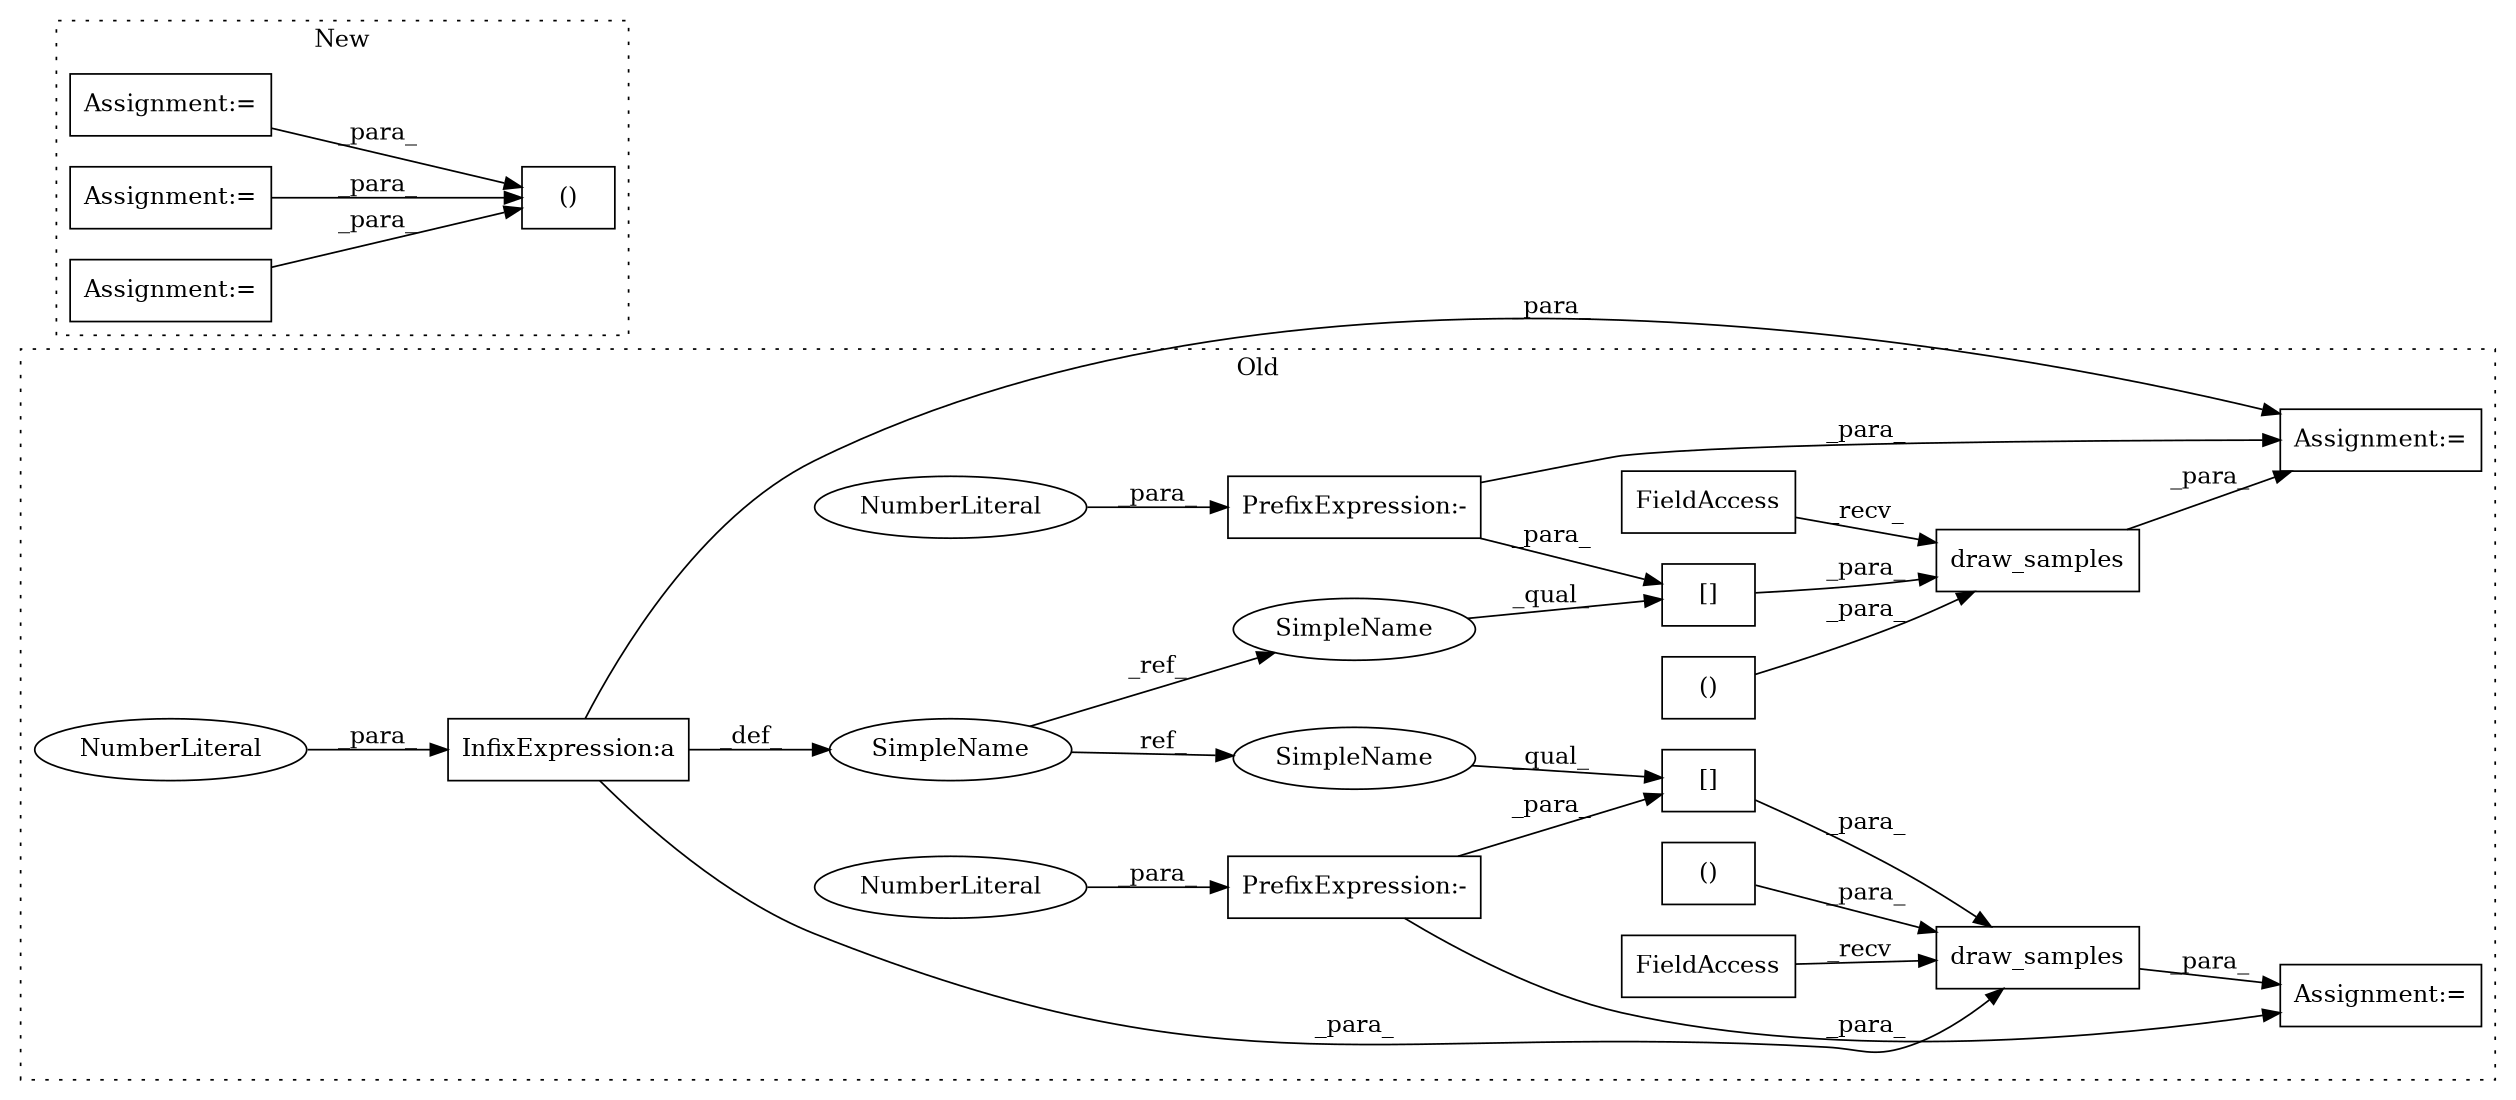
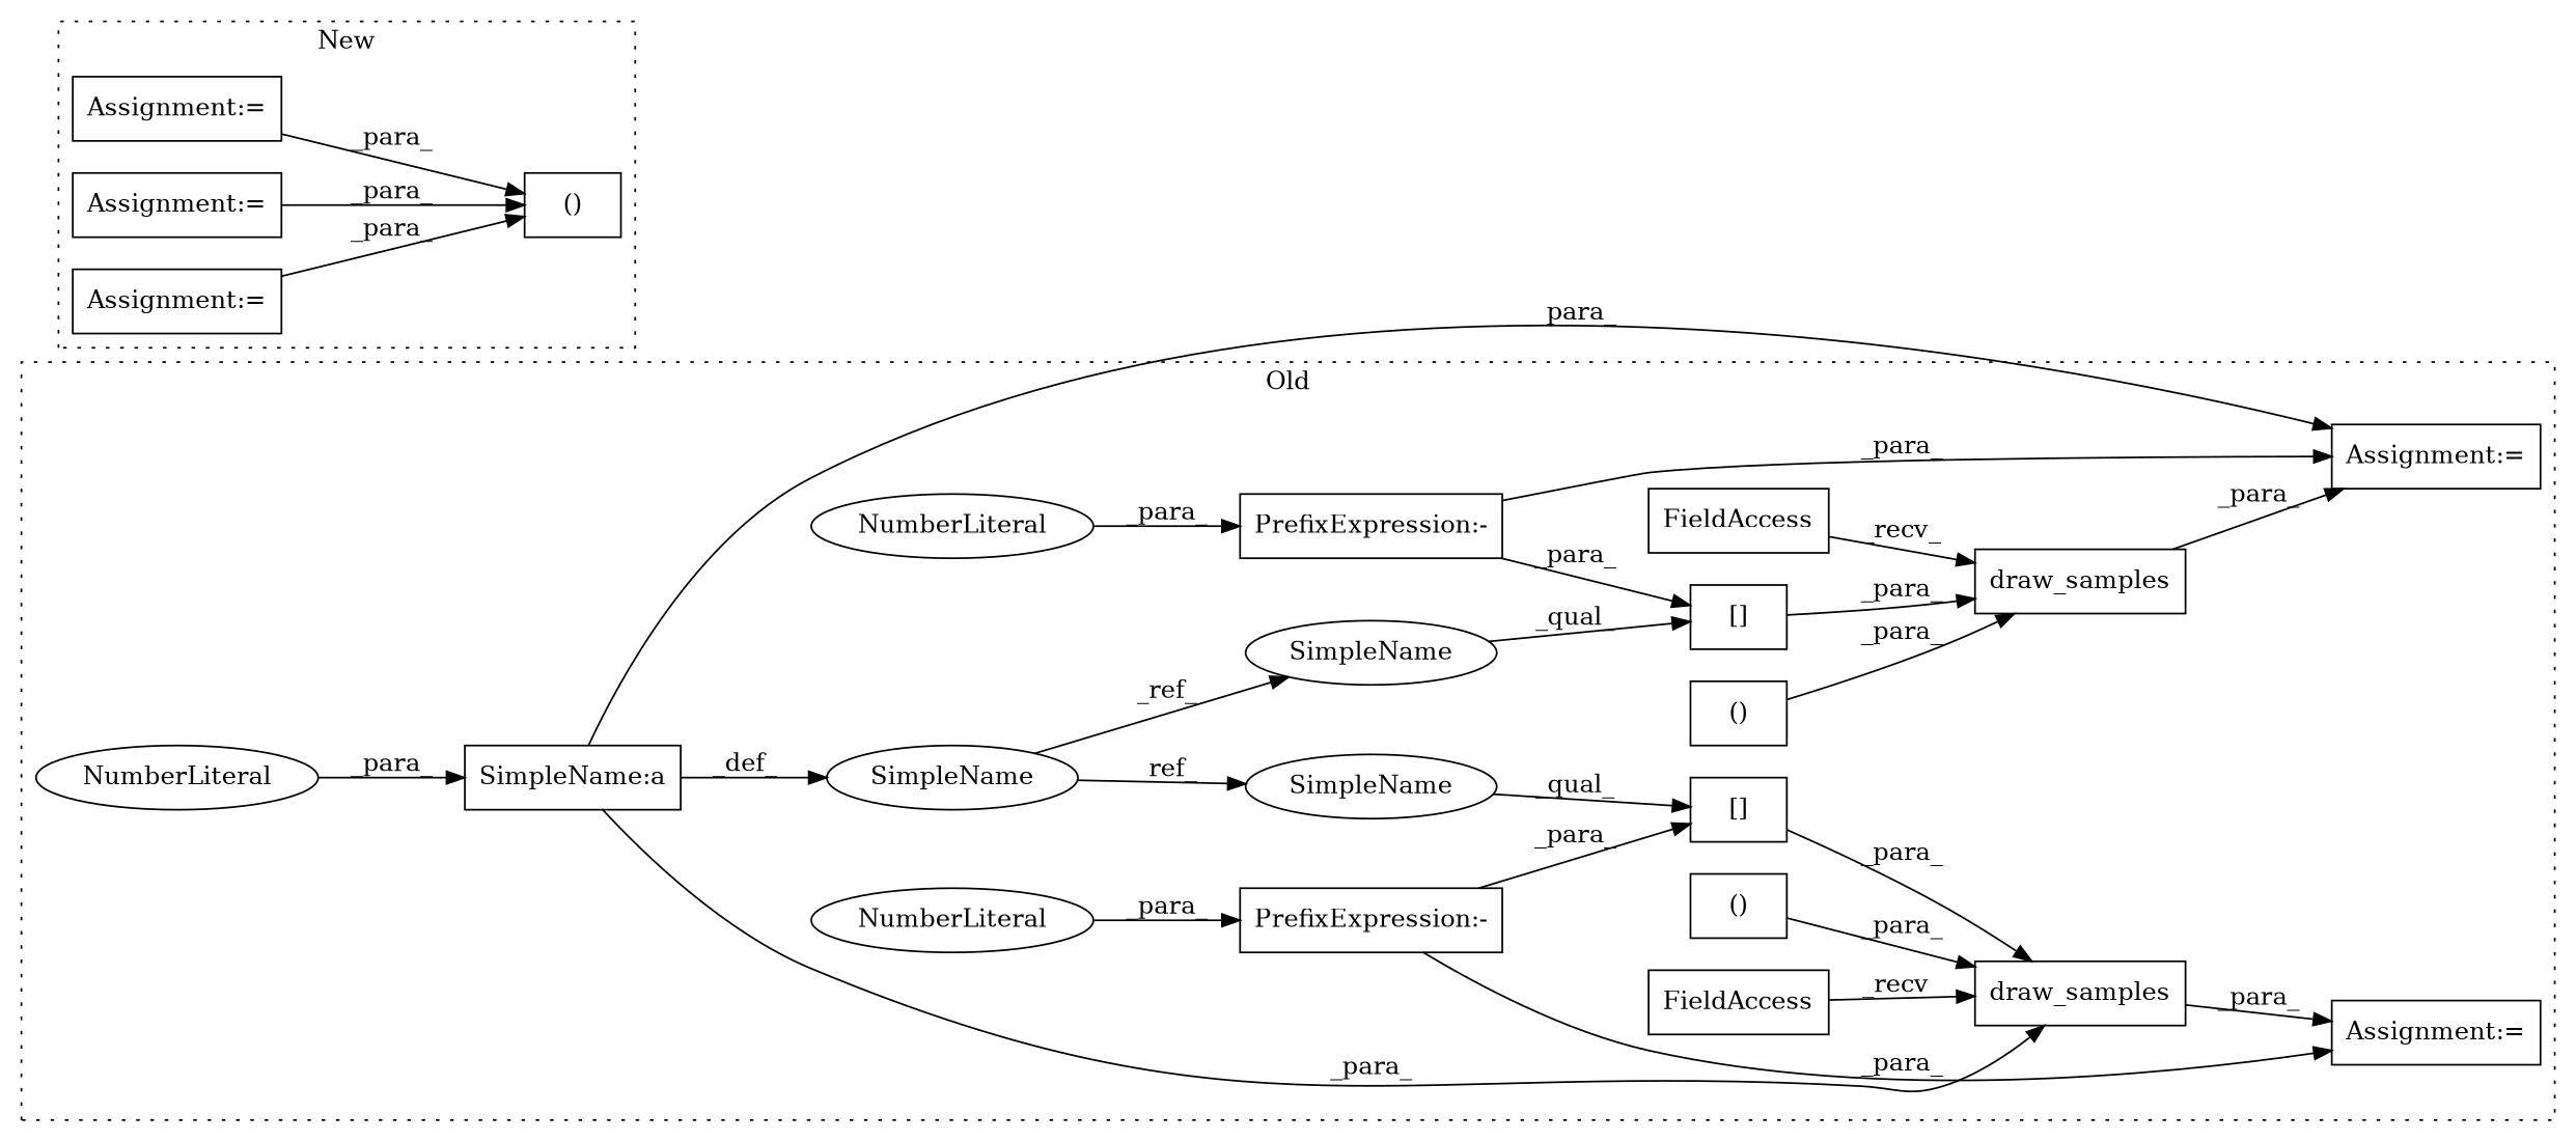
  digraph {
    rankdir=LR
    node [a=7 l=1 shape=box]
    n1 [a=32 l="18,1" label=draw_samples s="53012,53072"]
    n2 [a=106 l=33 label="()" s=53030]
    n3 [a=22 l=12 label=FieldAccess s=52999]
    n4 [label="Assignment:=" s=52998]
-   n5 [a=27 l=3 label="InfixExpression:a" s=52876]
+   n5 [a=27 l=3 label="SimpleName:a" s=52876]
    n6 [a=34 label=NumberLiteral s=52879 shape=ellipse]
    n7 [a=2 l="4,1" label="[]" s="53065,53071"]
    n8 [a=42 l=3 label=SimpleName s=52837 shape=ellipse]
    n9 [a=2 l="4,1" label="[]" s="52969,52975"]
    n10 [a=32 l="18,1" label=draw_samples s="52916,52976"]
    n11 [a=106 l=33 label="()" s=52934]
    n12 [a=22 l=12 label=FieldAccess s=52903]
    n13 [label="Assignment:=" s=52902]
    n14 [a=38 label="PrefixExpression:-" s=52973]
    n15 [a=34 label=NumberLiteral s=52974 shape=ellipse]
    n16 [a=38 label="PrefixExpression:-" s=53069]
    n17 [a=34 label=NumberLiteral s=53070 shape=ellipse]
    n18 [a=42 l=3 label=SimpleName s=52969 shape=ellipse]
    n19 [a=42 l=3 label=SimpleName s=53065 shape=ellipse]
    n20 [a=106 l=122 label="()" s=53611]
    n21 [l=13 label="Assignment:=" s=53272]
    n22 [l=13 label="Assignment:=" s=53539]
    n23 [l=14 label="Assignment:=" s=53227]
    subgraph cluster_1 {
      label=Old
      style=dotted
      n1
      n2
      n3
      n4
      n5
      n6
      n7
      n8
      n9
      n10
      n11
      n12
      n13
      n14
      n15
      n16
      n17
      n18
      n19
    }
    subgraph cluster_2 {
      label=New
      style=dotted
      n20
      n21
      n22
      n23
    }
    n1 -> n4 [label=_para_]
    n2 -> n1 [label=_para_]
    n3 -> n1 [label=_recv_]
    n5 -> n4 [label=_para_]
    n5 -> n8 [label=_def_]
    n5 -> n10 [label=_para_]
    n6 -> n5 [label=_para_]
    n7 -> n1 [label=_para_]
    n8 -> n18 [label=_ref_]
    n8 -> n19 [label=_ref_]
    n9 -> n10 [label=_para_]
    n10 -> n13 [label=_para_]
    n11 -> n10 [label=_para_]
    n12 -> n10 [label=_recv_]
    n14 -> n9 [label=_para_]
    n14 -> n13 [label=_para_]
    n15 -> n14 [label=_para_]
    n16 -> n4 [label=_para_]
    n16 -> n7 [label=_para_]
    n17 -> n16 [label=_para_]
    n18 -> n9 [label=_qual_]
    n19 -> n7 [label=_qual_]
    n21 -> n20 [label=_para_]
    n22 -> n20 [label=_para_]
    n23 -> n20 [label=_para_]
  }
